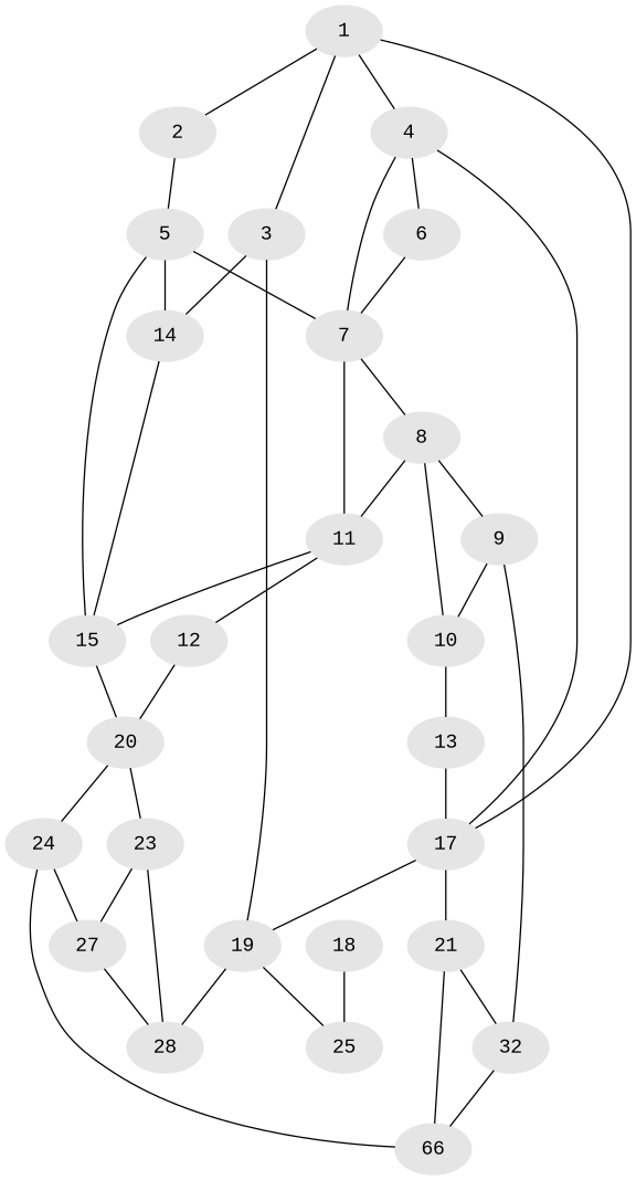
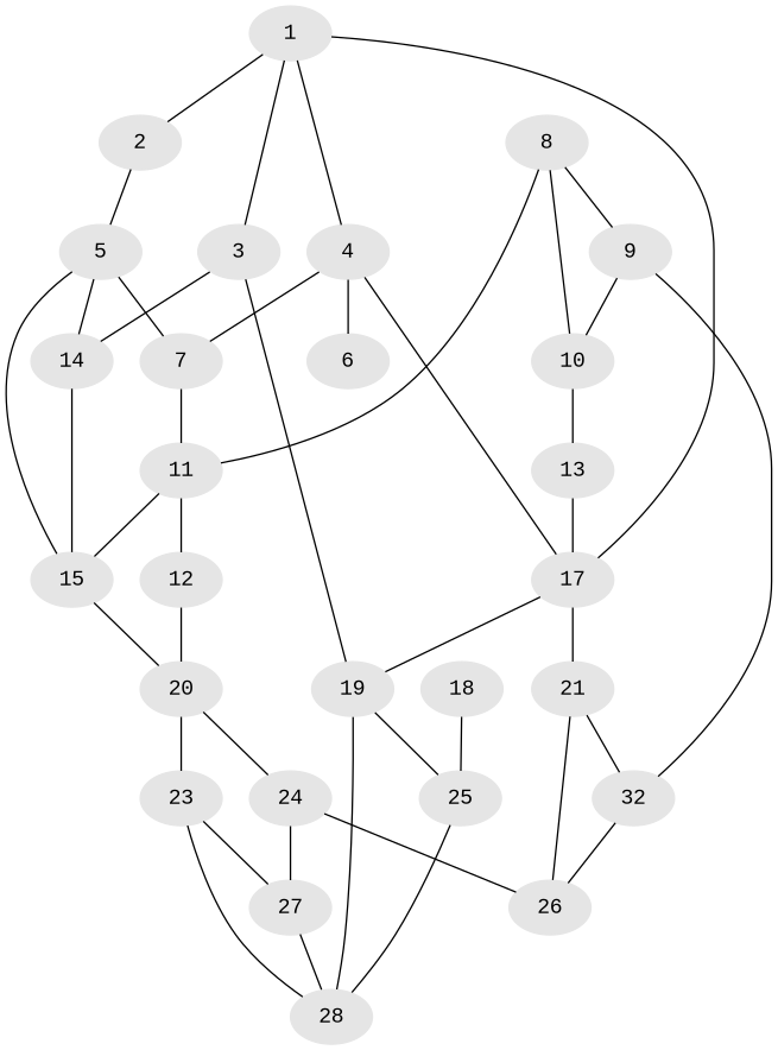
  graph {
    fontname="Liberation Mono"
    node [color=gray90 fontname="Liberation Mono" style=filled]
    edge [fontname="Liberation Mono" weight=1.0]
    1
    2
    3
    4
    17
    5
    14
    19
    6
    7
    21
    15
    18
    25
    28
    8
    11
    20
    9
    10
    12
    n22 [label=32]
    13
-   26 [label=66]
+   26
    24
    23
    27
    1 -- 2
    1 -- 3
    1 -- 4
    1 -- 17
    2 -- 5
    3 -- 14
    3 -- 19
    4 -- 17
    4 -- 6
    4 -- 7
    17 -- 19
    17 -- 21
    5 -- 14
    5 -- 7
    5 -- 15
    14 -- 15
    19 -- 25
    19 -- 28
-   6 -- 7
-   7 -- 8
    7 -- 11
    21 -- n22
    21 -- 26
    15 -- 20
    18 -- 25 [weight=2.0]
+   25 -- 28
    8 -- 11
    8 -- 9
    8 -- 10
    11 -- 15
    11 -- 12 [weight=2.0]
    20 -- 24
    20 -- 23
    9 -- 10
    9 -- n22
    10 -- 13 [weight=2.0]
    12 -- 20
    n22 -- 26
    13 -- 17 [weight=2.0]
    24 -- 26
    24 -- 27
    23 -- 28
    23 -- 27
    27 -- 28
  }
